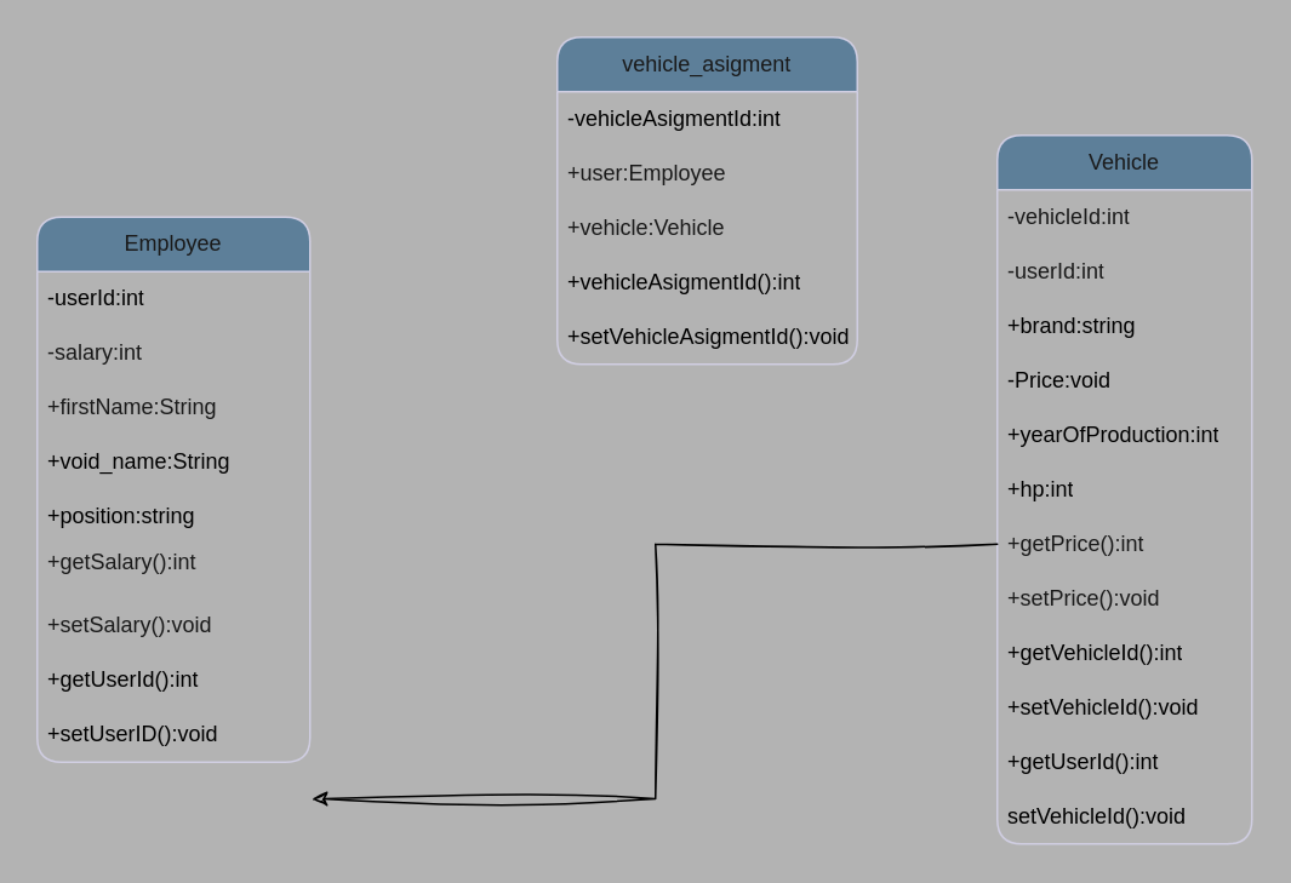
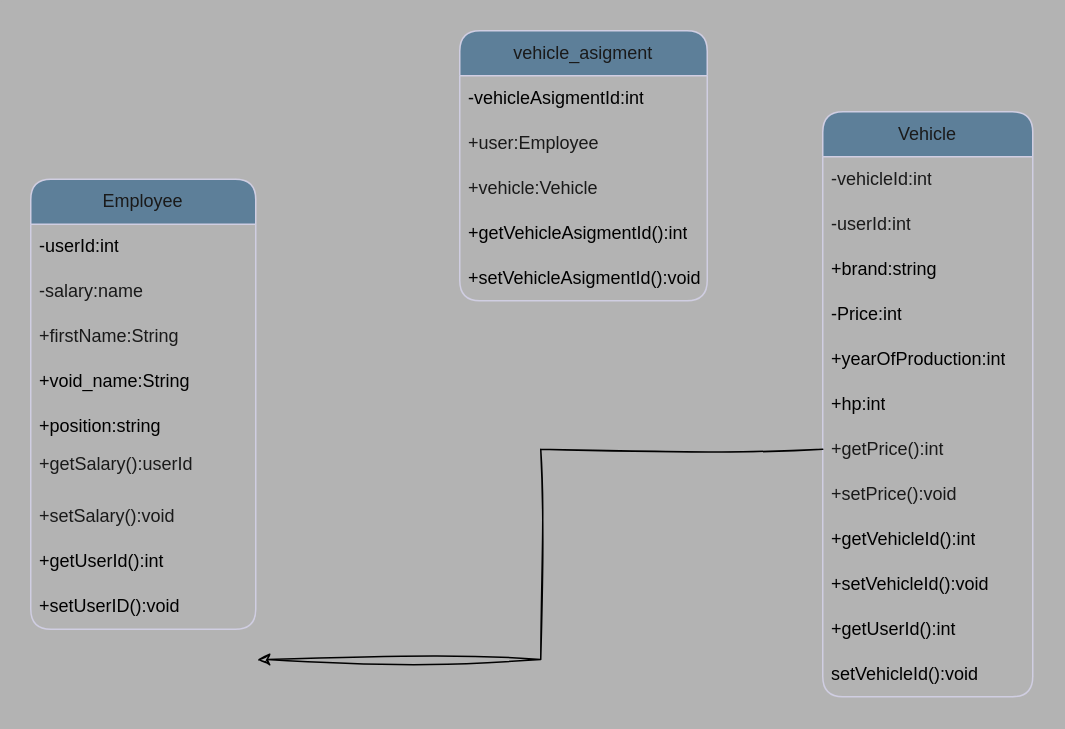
  <mxCell id="0" />
  <mxCell id="1" parent="0" />
  <mxCell id="2" style="edgeStyle=orthogonalEdgeStyle;rounded=1;orthogonalLoop=1;jettySize=auto;html=1;exitX=0.5;exitY=1;exitDx=0;exitDy=0;labelBackgroundColor=none;strokeColor=#736CA8;fontColor=default;" parent="1" edge="1"><mxGeometry relative="1" as="geometry"><mxPoint x="141" y="186" as="sourcePoint" /><mxPoint x="141" y="186" as="targetPoint" /></mxGeometry></mxCell>
  <mxCell id="3" value="vehicle_asigment" style="swimlane;fontStyle=0;childLayout=stackLayout;horizontal=1;startSize=30;horizontalStack=0;resizeParent=1;resizeParentMax=0;resizeLast=0;collapsible=1;marginBottom=0;whiteSpace=wrap;html=1;labelBackgroundColor=none;fillColor=#5D7F99;strokeColor=#D0CEE2;fontColor=#1A1A1A;rounded=1;" parent="1" vertex="1"><mxGeometry x="306" y="20" width="165" height="180" as="geometry" /></mxCell>
  <mxCell id="4" value="&lt;font face=&quot;Helvetica&quot;&gt;-vehicleAsigmentId:int&lt;/font&gt;" style="text;strokeColor=none;fillColor=none;align=left;verticalAlign=middle;spacingLeft=4;spacingRight=4;overflow=hidden;points=[[0,0.5],[1,0.5]];portConstraint=eastwest;rotatable=0;whiteSpace=wrap;html=1;fontFamily=Architects Daughter;fontSource=https%3A%2F%2Ffonts.googleapis.com%2Fcss%3Ffamily%3DArchitects%2BDaughter;" parent="3" vertex="1"><mxGeometry y="30" width="165" height="30" as="geometry" /></mxCell>
  <mxCell id="5" value="+user:Employee" style="text;strokeColor=none;fillColor=none;align=left;verticalAlign=middle;spacingLeft=4;spacingRight=4;overflow=hidden;points=[[0,0.5],[1,0.5]];portConstraint=eastwest;rotatable=0;whiteSpace=wrap;html=1;labelBackgroundColor=none;fontColor=#1A1A1A;rounded=1;" parent="3" vertex="1"><mxGeometry y="60" width="165" height="30" as="geometry" /></mxCell>
  <mxCell id="6" value="+vehicle:Vehicle" style="text;strokeColor=none;fillColor=none;align=left;verticalAlign=middle;spacingLeft=4;spacingRight=4;overflow=hidden;points=[[0,0.5],[1,0.5]];portConstraint=eastwest;rotatable=0;whiteSpace=wrap;html=1;labelBackgroundColor=none;fontColor=#1A1A1A;rounded=1;" parent="3" vertex="1"><mxGeometry y="90" width="165" height="30" as="geometry" /></mxCell>
- <mxCell id="7" value="&lt;font face=&quot;Helvetica&quot;&gt;+vehicleAsigmentId():int&lt;/font&gt;" style="text;strokeColor=none;fillColor=none;align=left;verticalAlign=middle;spacingLeft=4;spacingRight=4;overflow=hidden;points=[[0,0.5],[1,0.5]];portConstraint=eastwest;rotatable=0;whiteSpace=wrap;html=1;fontFamily=Architects Daughter;fontSource=https%3A%2F%2Ffonts.googleapis.com%2Fcss%3Ffamily%3DArchitects%2BDaughter;" parent="3" vertex="1"><mxGeometry y="120" width="165" height="30" as="geometry" /></mxCell>
+ <mxCell id="7" value="&lt;font face=&quot;Helvetica&quot;&gt;+getVehicleAsigmentId():int&lt;/font&gt;" style="text;strokeColor=none;fillColor=none;align=left;verticalAlign=middle;spacingLeft=4;spacingRight=4;overflow=hidden;points=[[0,0.5],[1,0.5]];portConstraint=eastwest;rotatable=0;whiteSpace=wrap;html=1;fontFamily=Architects Daughter;fontSource=https%3A%2F%2Ffonts.googleapis.com%2Fcss%3Ffamily%3DArchitects%2BDaughter;" parent="3" vertex="1"><mxGeometry y="120" width="165" height="30" as="geometry" /></mxCell>
  <mxCell id="8" value="&lt;font face=&quot;Helvetica&quot;&gt;+setVehicleAsigmentId():void&lt;/font&gt;" style="text;strokeColor=none;fillColor=none;align=left;verticalAlign=middle;spacingLeft=4;spacingRight=4;overflow=hidden;points=[[0,0.5],[1,0.5]];portConstraint=eastwest;rotatable=0;whiteSpace=wrap;html=1;fontFamily=Architects Daughter;fontSource=https%3A%2F%2Ffonts.googleapis.com%2Fcss%3Ffamily%3DArchitects%2BDaughter;" parent="3" vertex="1"><mxGeometry y="150" width="165" height="30" as="geometry" /></mxCell>
  <mxCell id="9" value="Employee" style="swimlane;fontStyle=0;childLayout=stackLayout;horizontal=1;startSize=30;horizontalStack=0;resizeParent=1;resizeParentMax=0;resizeLast=0;collapsible=1;marginBottom=0;whiteSpace=wrap;html=1;labelBackgroundColor=none;fillColor=#5D7F99;strokeColor=#D0CEE2;fontColor=#1A1A1A;rounded=1;" parent="1" vertex="1"><mxGeometry x="20" y="119" width="150" height="300" as="geometry" /></mxCell>
  <mxCell id="10" value="&lt;font face=&quot;Helvetica&quot;&gt;-userId:int&lt;/font&gt;" style="text;strokeColor=none;fillColor=none;align=left;verticalAlign=middle;spacingLeft=4;spacingRight=4;overflow=hidden;points=[[0,0.5],[1,0.5]];portConstraint=eastwest;rotatable=0;whiteSpace=wrap;html=1;fontFamily=Architects Daughter;fontSource=https%3A%2F%2Ffonts.googleapis.com%2Fcss%3Ffamily%3DArchitects%2BDaughter;" parent="9" vertex="1"><mxGeometry y="30" width="150" height="30" as="geometry" /></mxCell>
- <mxCell id="11" value="-salary:int" style="text;strokeColor=none;fillColor=none;align=left;verticalAlign=middle;spacingLeft=4;spacingRight=4;overflow=hidden;points=[[0,0.5],[1,0.5]];portConstraint=eastwest;rotatable=0;whiteSpace=wrap;html=1;labelBackgroundColor=none;fontColor=#1A1A1A;rounded=1;" parent="9" vertex="1"><mxGeometry y="60" width="150" height="30" as="geometry" /></mxCell>
+ <mxCell id="11" value="-salary:name" style="text;strokeColor=none;fillColor=none;align=left;verticalAlign=middle;spacingLeft=4;spacingRight=4;overflow=hidden;points=[[0,0.5],[1,0.5]];portConstraint=eastwest;rotatable=0;whiteSpace=wrap;html=1;labelBackgroundColor=none;fontColor=#1A1A1A;rounded=1;" parent="9" vertex="1"><mxGeometry y="60" width="150" height="30" as="geometry" /></mxCell>
  <mxCell id="12" value="+firstName:String" style="text;strokeColor=none;fillColor=none;align=left;verticalAlign=middle;spacingLeft=4;spacingRight=4;overflow=hidden;points=[[0,0.5],[1,0.5]];portConstraint=eastwest;rotatable=0;whiteSpace=wrap;html=1;labelBackgroundColor=none;fontColor=#1A1A1A;rounded=1;" parent="9" vertex="1"><mxGeometry y="90" width="150" height="30" as="geometry" /></mxCell>
  <mxCell id="13" value="&lt;font face=&quot;Helvetica&quot;&gt;+void_name:String&lt;/font&gt;" style="text;strokeColor=none;fillColor=none;align=left;verticalAlign=middle;spacingLeft=4;spacingRight=4;overflow=hidden;points=[[0,0.5],[1,0.5]];portConstraint=eastwest;rotatable=0;whiteSpace=wrap;html=1;fontFamily=Architects Daughter;fontSource=https%3A%2F%2Ffonts.googleapis.com%2Fcss%3Ffamily%3DArchitects%2BDaughter;" parent="9" vertex="1"><mxGeometry y="120" width="150" height="30" as="geometry" /></mxCell>
  <mxCell id="14" value="&lt;font face=&quot;Helvetica&quot;&gt;+position:string&lt;/font&gt;" style="text;strokeColor=none;fillColor=none;align=left;verticalAlign=middle;spacingLeft=4;spacingRight=4;overflow=hidden;points=[[0,0.5],[1,0.5]];portConstraint=eastwest;rotatable=0;whiteSpace=wrap;html=1;fontFamily=Architects Daughter;fontSource=https%3A%2F%2Ffonts.googleapis.com%2Fcss%3Ffamily%3DArchitects%2BDaughter;" parent="9" vertex="1"><mxGeometry y="150" width="150" height="30" as="geometry" /></mxCell>
- <mxCell id="15" value="+getSalary():int&lt;div&gt;&lt;br&gt;&lt;/div&gt;" style="text;strokeColor=none;fillColor=none;align=left;verticalAlign=middle;spacingLeft=4;spacingRight=4;overflow=hidden;points=[[0,0.5],[1,0.5]];portConstraint=eastwest;rotatable=0;whiteSpace=wrap;html=1;labelBackgroundColor=none;fontColor=#1A1A1A;rounded=1;" parent="9" vertex="1"><mxGeometry y="180" width="150" height="30" as="geometry" /></mxCell>
+ <mxCell id="15" value="+getSalary():userId&lt;div&gt;&lt;br&gt;&lt;/div&gt;" style="text;strokeColor=none;fillColor=none;align=left;verticalAlign=middle;spacingLeft=4;spacingRight=4;overflow=hidden;points=[[0,0.5],[1,0.5]];portConstraint=eastwest;rotatable=0;whiteSpace=wrap;html=1;labelBackgroundColor=none;fontColor=#1A1A1A;rounded=1;" parent="9" vertex="1"><mxGeometry y="180" width="150" height="30" as="geometry" /></mxCell>
  <mxCell id="16" value="+setSalary():void&amp;nbsp;" style="text;strokeColor=none;fillColor=none;align=left;verticalAlign=middle;spacingLeft=4;spacingRight=4;overflow=hidden;points=[[0,0.5],[1,0.5]];portConstraint=eastwest;rotatable=0;whiteSpace=wrap;html=1;labelBackgroundColor=none;fontColor=#1A1A1A;rounded=1;" parent="9" vertex="1"><mxGeometry y="210" width="150" height="30" as="geometry" /></mxCell>
  <mxCell id="17" value="&lt;font face=&quot;Helvetica&quot;&gt;+getUserId():int&lt;/font&gt;" style="text;strokeColor=none;fillColor=none;align=left;verticalAlign=middle;spacingLeft=4;spacingRight=4;overflow=hidden;points=[[0,0.5],[1,0.5]];portConstraint=eastwest;rotatable=0;whiteSpace=wrap;html=1;fontFamily=Architects Daughter;fontSource=https%3A%2F%2Ffonts.googleapis.com%2Fcss%3Ffamily%3DArchitects%2BDaughter;" parent="9" vertex="1"><mxGeometry y="240" width="150" height="30" as="geometry" /></mxCell>
  <mxCell id="18" value="&lt;font face=&quot;Helvetica&quot;&gt;+setUserID():void&lt;/font&gt;" style="text;strokeColor=none;fillColor=none;align=left;verticalAlign=middle;spacingLeft=4;spacingRight=4;overflow=hidden;points=[[0,0.5],[1,0.5]];portConstraint=eastwest;rotatable=0;whiteSpace=wrap;html=1;fontFamily=Architects Daughter;fontSource=https%3A%2F%2Ffonts.googleapis.com%2Fcss%3Ffamily%3DArchitects%2BDaughter;" parent="9" vertex="1"><mxGeometry y="270" width="150" height="30" as="geometry" /></mxCell>
  <mxCell id="19" value="Vehicle" style="swimlane;fontStyle=0;childLayout=stackLayout;horizontal=1;startSize=30;horizontalStack=0;resizeParent=1;resizeParentMax=0;resizeLast=0;collapsible=1;marginBottom=0;whiteSpace=wrap;html=1;labelBackgroundColor=none;fillColor=#5D7F99;strokeColor=#D0CEE2;fontColor=#1A1A1A;rounded=1;" parent="1" vertex="1"><mxGeometry x="548" y="74" width="140" height="390" as="geometry" /></mxCell>
  <mxCell id="20" value="-vehicleId:int" style="text;strokeColor=none;fillColor=none;align=left;verticalAlign=middle;spacingLeft=4;spacingRight=4;overflow=hidden;points=[[0,0.5],[1,0.5]];portConstraint=eastwest;rotatable=0;whiteSpace=wrap;html=1;labelBackgroundColor=none;fontColor=#1A1A1A;rounded=1;" parent="19" vertex="1"><mxGeometry y="30" width="140" height="30" as="geometry" /></mxCell>
  <mxCell id="21" value="-userId:int" style="text;strokeColor=none;fillColor=none;align=left;verticalAlign=middle;spacingLeft=4;spacingRight=4;overflow=hidden;points=[[0,0.5],[1,0.5]];portConstraint=eastwest;rotatable=0;whiteSpace=wrap;html=1;labelBackgroundColor=none;fontColor=#1A1A1A;rounded=1;" parent="19" vertex="1"><mxGeometry y="60" width="140" height="30" as="geometry" /></mxCell>
  <mxCell id="22" value="&lt;font face=&quot;Helvetica&quot;&gt;+brand:string&lt;/font&gt;" style="text;strokeColor=none;fillColor=none;align=left;verticalAlign=middle;spacingLeft=4;spacingRight=4;overflow=hidden;points=[[0,0.5],[1,0.5]];portConstraint=eastwest;rotatable=0;whiteSpace=wrap;html=1;fontFamily=Architects Daughter;fontSource=https%3A%2F%2Ffonts.googleapis.com%2Fcss%3Ffamily%3DArchitects%2BDaughter;" parent="19" vertex="1"><mxGeometry y="90" width="140" height="30" as="geometry" /></mxCell>
- <mxCell id="23" value="&lt;font face=&quot;Helvetica&quot;&gt;-Price:void&lt;/font&gt;" style="text;strokeColor=none;fillColor=none;align=left;verticalAlign=middle;spacingLeft=4;spacingRight=4;overflow=hidden;points=[[0,0.5],[1,0.5]];portConstraint=eastwest;rotatable=0;whiteSpace=wrap;html=1;fontFamily=Architects Daughter;fontSource=https%3A%2F%2Ffonts.googleapis.com%2Fcss%3Ffamily%3DArchitects%2BDaughter;" parent="19" vertex="1"><mxGeometry y="120" width="140" height="30" as="geometry" /></mxCell>
+ <mxCell id="23" value="&lt;font face=&quot;Helvetica&quot;&gt;-Price:int&lt;/font&gt;" style="text;strokeColor=none;fillColor=none;align=left;verticalAlign=middle;spacingLeft=4;spacingRight=4;overflow=hidden;points=[[0,0.5],[1,0.5]];portConstraint=eastwest;rotatable=0;whiteSpace=wrap;html=1;fontFamily=Architects Daughter;fontSource=https%3A%2F%2Ffonts.googleapis.com%2Fcss%3Ffamily%3DArchitects%2BDaughter;" parent="19" vertex="1"><mxGeometry y="120" width="140" height="30" as="geometry" /></mxCell>
  <mxCell id="24" value="&lt;font face=&quot;Helvetica&quot;&gt;+yearOfProduction:int&lt;/font&gt;" style="text;strokeColor=none;fillColor=none;align=left;verticalAlign=middle;spacingLeft=4;spacingRight=4;overflow=hidden;points=[[0,0.5],[1,0.5]];portConstraint=eastwest;rotatable=0;whiteSpace=wrap;html=1;fontFamily=Architects Daughter;fontSource=https%3A%2F%2Ffonts.googleapis.com%2Fcss%3Ffamily%3DArchitects%2BDaughter;" parent="19" vertex="1"><mxGeometry y="150" width="140" height="30" as="geometry" /></mxCell>
  <mxCell id="25" value="&lt;font face=&quot;Helvetica&quot;&gt;+hp:int&lt;/font&gt;" style="text;strokeColor=none;fillColor=none;align=left;verticalAlign=middle;spacingLeft=4;spacingRight=4;overflow=hidden;points=[[0,0.5],[1,0.5]];portConstraint=eastwest;rotatable=0;whiteSpace=wrap;html=1;fontFamily=Architects Daughter;fontSource=https%3A%2F%2Ffonts.googleapis.com%2Fcss%3Ffamily%3DArchitects%2BDaughter;" parent="19" vertex="1"><mxGeometry y="180" width="140" height="30" as="geometry" /></mxCell>
  <mxCell id="26" value="+getPrice():int" style="text;strokeColor=none;fillColor=none;align=left;verticalAlign=middle;spacingLeft=4;spacingRight=4;overflow=hidden;points=[[0,0.5],[1,0.5]];portConstraint=eastwest;rotatable=0;whiteSpace=wrap;html=1;labelBackgroundColor=none;fontColor=#1A1A1A;rounded=1;" parent="19" vertex="1"><mxGeometry y="210" width="140" height="30" as="geometry" /></mxCell>
  <mxCell id="27" value="+setPrice():void" style="text;strokeColor=none;fillColor=none;align=left;verticalAlign=middle;spacingLeft=4;spacingRight=4;overflow=hidden;points=[[0,0.5],[1,0.5]];portConstraint=eastwest;rotatable=0;whiteSpace=wrap;html=1;labelBackgroundColor=none;fontColor=#1A1A1A;rounded=1;" parent="19" vertex="1"><mxGeometry y="240" width="140" height="30" as="geometry" /></mxCell>
  <mxCell id="28" value="&lt;font face=&quot;Helvetica&quot;&gt;+getVehicleId():int&lt;/font&gt;" style="text;strokeColor=none;fillColor=none;align=left;verticalAlign=middle;spacingLeft=4;spacingRight=4;overflow=hidden;points=[[0,0.5],[1,0.5]];portConstraint=eastwest;rotatable=0;whiteSpace=wrap;html=1;fontFamily=Architects Daughter;fontSource=https%3A%2F%2Ffonts.googleapis.com%2Fcss%3Ffamily%3DArchitects%2BDaughter;" parent="19" vertex="1"><mxGeometry y="270" width="140" height="30" as="geometry" /></mxCell>
  <mxCell id="29" value="&lt;font face=&quot;Helvetica&quot;&gt;+setVehicleId():void&lt;/font&gt;" style="text;strokeColor=none;fillColor=none;align=left;verticalAlign=middle;spacingLeft=4;spacingRight=4;overflow=hidden;points=[[0,0.5],[1,0.5]];portConstraint=eastwest;rotatable=0;whiteSpace=wrap;html=1;fontFamily=Architects Daughter;fontSource=https%3A%2F%2Ffonts.googleapis.com%2Fcss%3Ffamily%3DArchitects%2BDaughter;" parent="19" vertex="1"><mxGeometry y="300" width="140" height="30" as="geometry" /></mxCell>
  <mxCell id="30" value="&lt;font face=&quot;Helvetica&quot;&gt;+getUserId():int&lt;/font&gt;" style="text;strokeColor=none;fillColor=none;align=left;verticalAlign=middle;spacingLeft=4;spacingRight=4;overflow=hidden;points=[[0,0.5],[1,0.5]];portConstraint=eastwest;rotatable=0;whiteSpace=wrap;html=1;fontFamily=Architects Daughter;fontSource=https%3A%2F%2Ffonts.googleapis.com%2Fcss%3Ffamily%3DArchitects%2BDaughter;" parent="19" vertex="1"><mxGeometry y="330" width="140" height="30" as="geometry" /></mxCell>
  <mxCell id="31" value="&lt;font face=&quot;Helvetica&quot;&gt;setVehicleId():void&lt;/font&gt;" style="text;strokeColor=none;fillColor=none;align=left;verticalAlign=middle;spacingLeft=4;spacingRight=4;overflow=hidden;points=[[0,0.5],[1,0.5]];portConstraint=eastwest;rotatable=0;whiteSpace=wrap;html=1;fontFamily=Architects Daughter;fontSource=https%3A%2F%2Ffonts.googleapis.com%2Fcss%3Ffamily%3DArchitects%2BDaughter;" parent="19" vertex="1"><mxGeometry y="360" width="140" height="30" as="geometry" /></mxCell>
  <mxCell id="32" style="edgeStyle=elbowEdgeStyle;rounded=0;sketch=1;hachureGap=4;jiggle=2;curveFitting=1;orthogonalLoop=1;jettySize=auto;html=1;exitX=0;exitY=0.5;exitDx=0;exitDy=0;entryX=1.008;entryY=0.773;entryDx=0;entryDy=0;entryPerimeter=0;fontFamily=Architects Daughter;fontSource=https%3A%2F%2Ffonts.googleapis.com%2Fcss%3Ffamily%3DArchitects%2BDaughter;" parent="1" source="26" edge="1"><mxGeometry relative="1" as="geometry"><mxPoint x="171.2" y="439.19" as="targetPoint" /></mxGeometry></mxCell>
